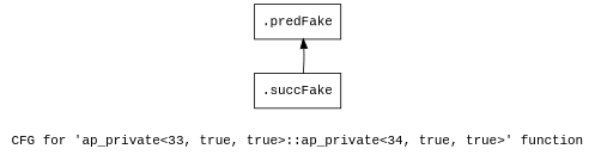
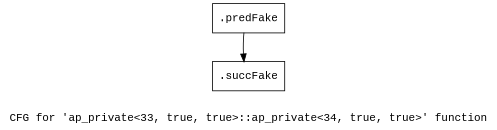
  digraph {
    label="CFG for 'ap_private\<33, true, true\>::ap_private\<34, true, true\>' function"
    fontname="Liberation Mono"
    node [shape=record fontname="Liberation Mono"]
    n1 [label="{.predFake}"]
    n2 [filename="/mnt/xilinx/Vitis_HLS/2021.2/include/etc/ap_private.h" label="{.succFake}" linenumber=1723]
-   n2 -> n1 [execusionnum=0 filename="/mnt/xilinx/Vitis_HLS/2021.2/include/etc/ap_private.h" fontname="Liberation Mono"]
+   n1 -> n2 [execusionnum=0 filename="/mnt/xilinx/Vitis_HLS/2021.2/include/etc/ap_private.h" fontname="Liberation Mono"]
  }
